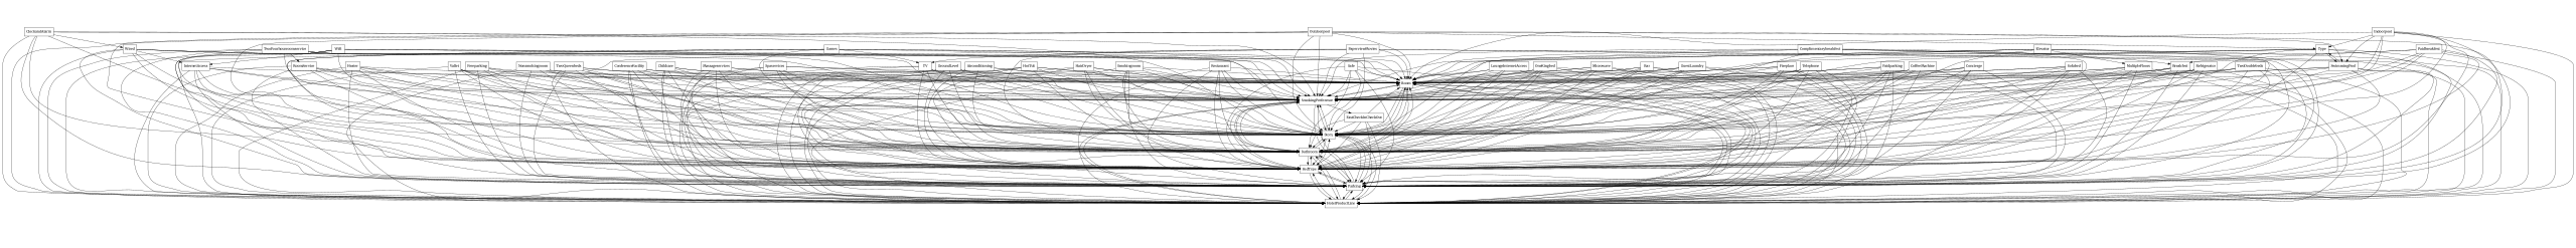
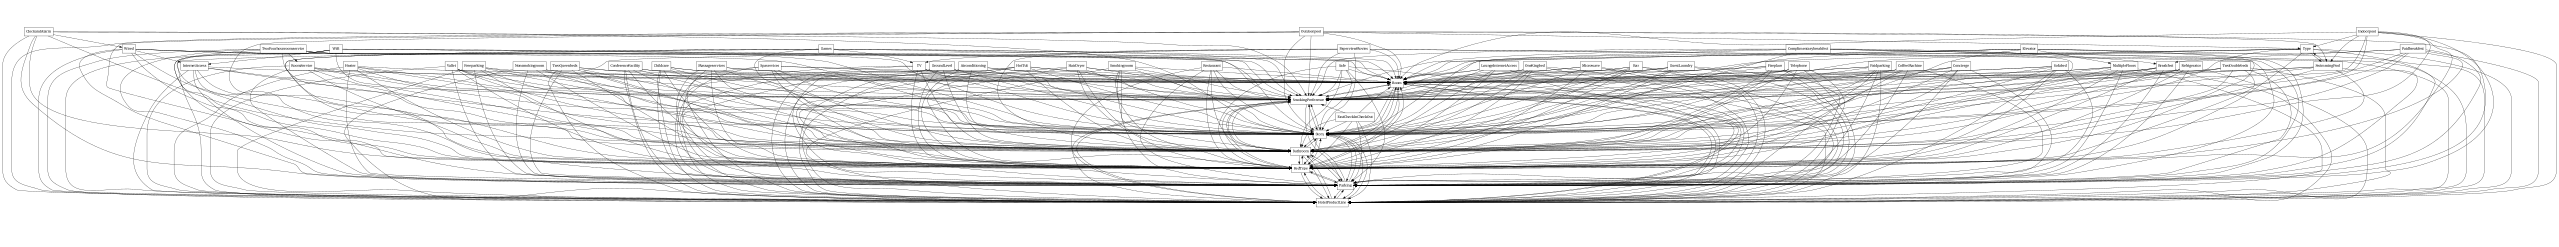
  digraph {
    fontname=Merriweather
    rankdir=TB
    node [fontname=Merriweather shape=box]
    edge [arrowhead=normal fontname=Merriweather]
    n1 [label=Fireplace]
    n2 [label=Room]
    n3 [label=SmokingPreference]
    n4 [label=HotelProductLine]
    n5 [label=Parking]
    n6 [label=BedType]
    n7 [label=Bathroom]
    n8 [label=Story]
    n9 [label=TwoFourhourroomservice]
    n10 [label=RoomService]
    n11 [label=HotTub]
    n12 [label=Spaservices]
    n13 [label=TwoDoublebeds]
    n14 [label=GroundLevel]
    n15 [label=Wired]
    n16 [label=InternetAccess]
    n17 [label=Safe]
    n18 [label=Sofabed]
    n19 [label=HairDryer]
    n20 [label=Vallet]
    n21 [label=Indoorpool]
    n22 [label=Type]
    n23 [label=SwimmingPool]
    n24 [label=CoffeeMachine]
    n25 [label=Smokingroom]
    n26 [label=Heater]
    n27 [label=Outdoorpool]
    n28 [label=Childcare]
    n29 [label=Paidparking]
    n30 [label=Paidbreakfest]
    n31 [label=Breakfest]
    n32 [label=Elevator]
    n33 [label=MultipleFloors]
    n34 [label=PaperviewMovies]
    n35 [label=TV]
    n36 [label=Games]
    n37 [label=OneKingbed]
    n38 [label=GuestLaundry]
    n39 [label=Telephone]
    n40 [label=Refrigerator]
    n41 [label=Nonsmokingroom]
    n42 [label=Bar]
    n43 [label=Freeparking]
    n44 [label=ClockandAlarm]
    n45 [label=LoungeInternetAccess]
    n46 [label=Microwave]
    n47 [label=FastCheckInCheckOut]
    n48 [label=Concierge]
    n49 [label=Restaurant]
    n50 [label=TwoQueenbeds]
    n51 [label=ConferenceFacility]
    n52 [label=Complimentarybreakfest]
    n53 [label=Wifi]
    n54 [label=Massageservices]
    n55 [label=Airconditioning]
    n1 -> n2
    n1 -> n3
    n1 -> n4
    n1 -> n5
    n1 -> n6
    n1 -> n7
    n1 -> n8
    n2 -> n3
    n2 -> n4
    n2 -> n5
    n2 -> n6
    n2 -> n7
    n2 -> n8
    n3 -> n2
    n3 -> n4
    n3 -> n5
    n3 -> n6
    n3 -> n7
    n3 -> n8
    n4 -> n2
    n4 -> n3
    n4 -> n5
    n4 -> n6
    n4 -> n7
    n4 -> n8
    n5 -> n2
    n5 -> n3
    n5 -> n4
    n5 -> n6
    n5 -> n7
    n5 -> n8
    n6 -> n2
    n6 -> n3
    n6 -> n4
    n6 -> n5
    n6 -> n7
    n6 -> n8
    n7 -> n2
    n7 -> n3
    n7 -> n4
    n7 -> n5
    n7 -> n6
    n7 -> n8
    n8 -> n2
    n8 -> n3
    n8 -> n4
    n8 -> n5
    n8 -> n6
    n8 -> n7
    n9 -> n2
    n9 -> n3
    n9 -> n4
    n9 -> n5
    n9 -> n6
    n9 -> n7
    n9 -> n8
    n9 -> n10
    n10 -> n2
    n10 -> n3
    n10 -> n4
    n10 -> n5
    n10 -> n6
    n10 -> n7
    n10 -> n8
    n11 -> n2
    n11 -> n3
    n11 -> n4
    n11 -> n5
    n11 -> n6
    n11 -> n7
    n11 -> n8
    n12 -> n2
    n12 -> n3
    n12 -> n4
    n12 -> n5
    n12 -> n6
    n12 -> n7
    n12 -> n8
    n13 -> n2
    n13 -> n3
    n13 -> n4
    n13 -> n5
    n13 -> n6
    n13 -> n7
    n13 -> n8
    n14 -> n2
    n14 -> n3
    n14 -> n4
    n14 -> n5
    n14 -> n6
    n14 -> n7
    n14 -> n8
    n15 -> n2
    n15 -> n3
    n15 -> n4
    n15 -> n5
    n15 -> n6
    n15 -> n7
    n15 -> n8
    n15 -> n16
    n16 -> n2
    n16 -> n3
    n16 -> n4
    n16 -> n5
    n16 -> n6
    n16 -> n7
    n16 -> n8
    n17 -> n2
    n17 -> n3
    n17 -> n4
    n17 -> n5
    n17 -> n6
    n17 -> n7
    n17 -> n8
    n18 -> n2
    n18 -> n3
    n18 -> n4
    n18 -> n5
    n18 -> n6
    n18 -> n7
    n18 -> n8
    n19 -> n2
    n19 -> n3
    n19 -> n4
    n19 -> n5
    n19 -> n6
    n19 -> n7
    n19 -> n8
    n20 -> n2
    n20 -> n3
    n20 -> n4
    n20 -> n5
    n20 -> n6
    n20 -> n7
    n20 -> n8
    n21 -> n2
    n21 -> n3
    n21 -> n4
    n21 -> n5
    n21 -> n6
    n21 -> n7
    n21 -> n8
    n21 -> n22
    n21 -> n23
    n22 -> n2
    n22 -> n3
    n22 -> n4
    n22 -> n5
    n22 -> n6
    n22 -> n7
    n22 -> n8
    n22 -> n23
    n23 -> n2
    n23 -> n3
-   n23 -> n4
    n23 -> n5
    n23 -> n6
    n23 -> n7
    n23 -> n8
    n23 -> n22
    n24 -> n2
    n24 -> n3
    n24 -> n4
    n24 -> n5
    n24 -> n6
    n24 -> n7
    n24 -> n8
    n25 -> n2
    n25 -> n3
    n25 -> n4
    n25 -> n5
    n25 -> n6
    n25 -> n7
    n25 -> n8
    n26 -> n2
    n26 -> n3
    n26 -> n4
    n26 -> n5
    n26 -> n6
    n26 -> n7
    n26 -> n8
    n27 -> n2
    n27 -> n3
    n27 -> n4
    n27 -> n5
    n27 -> n6
    n27 -> n7
    n27 -> n8
    n27 -> n22
    n27 -> n23
    n28 -> n2
    n28 -> n3
    n28 -> n4
    n28 -> n5
    n28 -> n6
    n28 -> n7
    n28 -> n8
    n29 -> n2
    n29 -> n3
    n29 -> n4
    n29 -> n5
    n29 -> n6
    n29 -> n7
    n29 -> n8
    n30 -> n2
    n30 -> n3
    n30 -> n4
    n30 -> n5
    n30 -> n6
    n30 -> n7
    n30 -> n8
    n30 -> n31
    n31 -> n2
    n31 -> n3
    n31 -> n4
    n31 -> n5
    n31 -> n6
    n31 -> n7
    n31 -> n8
    n32 -> n2
    n32 -> n3
    n32 -> n4
    n32 -> n5
    n32 -> n6
    n32 -> n7
    n32 -> n8
    n32 -> n33
    n33 -> n2
    n33 -> n3
    n33 -> n4
    n33 -> n5
    n33 -> n6
    n33 -> n7
    n33 -> n8
    n34 -> n2
    n34 -> n3
    n34 -> n4
    n34 -> n5
    n34 -> n6
    n34 -> n7
    n34 -> n8
    n34 -> n35
    n35 -> n2
    n35 -> n3
    n35 -> n4
    n35 -> n5
    n35 -> n6
    n35 -> n7
    n35 -> n8
    n36 -> n2
    n36 -> n3
    n36 -> n4
    n36 -> n5
    n36 -> n6
    n36 -> n7
    n36 -> n8
    n36 -> n35
    n37 -> n2
    n37 -> n3
    n37 -> n4
    n37 -> n5
    n37 -> n6
    n37 -> n7
    n37 -> n8
    n38 -> n2
    n38 -> n3
    n38 -> n4
    n38 -> n5
    n38 -> n6
    n38 -> n7
    n38 -> n8
    n39 -> n2
    n39 -> n3
    n39 -> n4
    n39 -> n5
    n39 -> n6
    n39 -> n7
    n39 -> n8
    n40 -> n2
    n40 -> n3
    n40 -> n4
    n40 -> n5
    n40 -> n6
    n40 -> n7
    n40 -> n8
    n41 -> n2
    n41 -> n3
    n41 -> n4
    n41 -> n5
    n41 -> n6
    n41 -> n7
    n41 -> n8
    n42 -> n2
    n42 -> n3
    n42 -> n4
    n42 -> n5
    n42 -> n6
    n42 -> n7
    n42 -> n8
    n43 -> n2
    n43 -> n3
    n43 -> n4
    n43 -> n5
    n43 -> n6
    n43 -> n7
    n43 -> n8
    n44 -> n3
    n44 -> n4
    n44 -> n5
    n44 -> n6
    n44 -> n7
    n44 -> n8
    n44 -> n15
    n45 -> n2
    n45 -> n3
    n45 -> n4
    n45 -> n5
    n45 -> n6
    n45 -> n7
    n45 -> n8
    n46 -> n2
    n46 -> n3
    n46 -> n4
    n46 -> n5
    n46 -> n6
-   n46 -> n7
    n46 -> n8
    n47 -> n2
-   n3 -> n47
+   n47 -> n3
    n47 -> n4
    n47 -> n5
    n47 -> n6
    n47 -> n7
    n47 -> n8
    n48 -> n2
    n48 -> n3
    n48 -> n4
    n48 -> n5
    n48 -> n6
    n48 -> n7
    n48 -> n8
    n49 -> n2
    n49 -> n3
    n49 -> n4
    n49 -> n5
    n49 -> n6
    n49 -> n7
    n49 -> n8
    n50 -> n2
    n50 -> n3
    n50 -> n4
    n50 -> n5
    n50 -> n6
    n50 -> n7
    n50 -> n8
    n51 -> n2
    n51 -> n3
    n51 -> n4
    n51 -> n5
    n51 -> n6
    n51 -> n7
    n51 -> n8
    n52 -> n2
    n52 -> n3
    n52 -> n4
    n52 -> n5
    n52 -> n6
    n52 -> n7
    n52 -> n8
    n52 -> n31
    n53 -> n2
    n53 -> n3
    n53 -> n4
    n53 -> n5
    n53 -> n6
    n53 -> n7
    n53 -> n8
    n53 -> n16
    n54 -> n2
    n54 -> n3
    n54 -> n4
    n54 -> n5
    n54 -> n6
    n54 -> n7
    n54 -> n8
    n55 -> n2
    n55 -> n3
    n55 -> n4
    n55 -> n5
    n55 -> n6
    n55 -> n7
    n55 -> n8
  }
